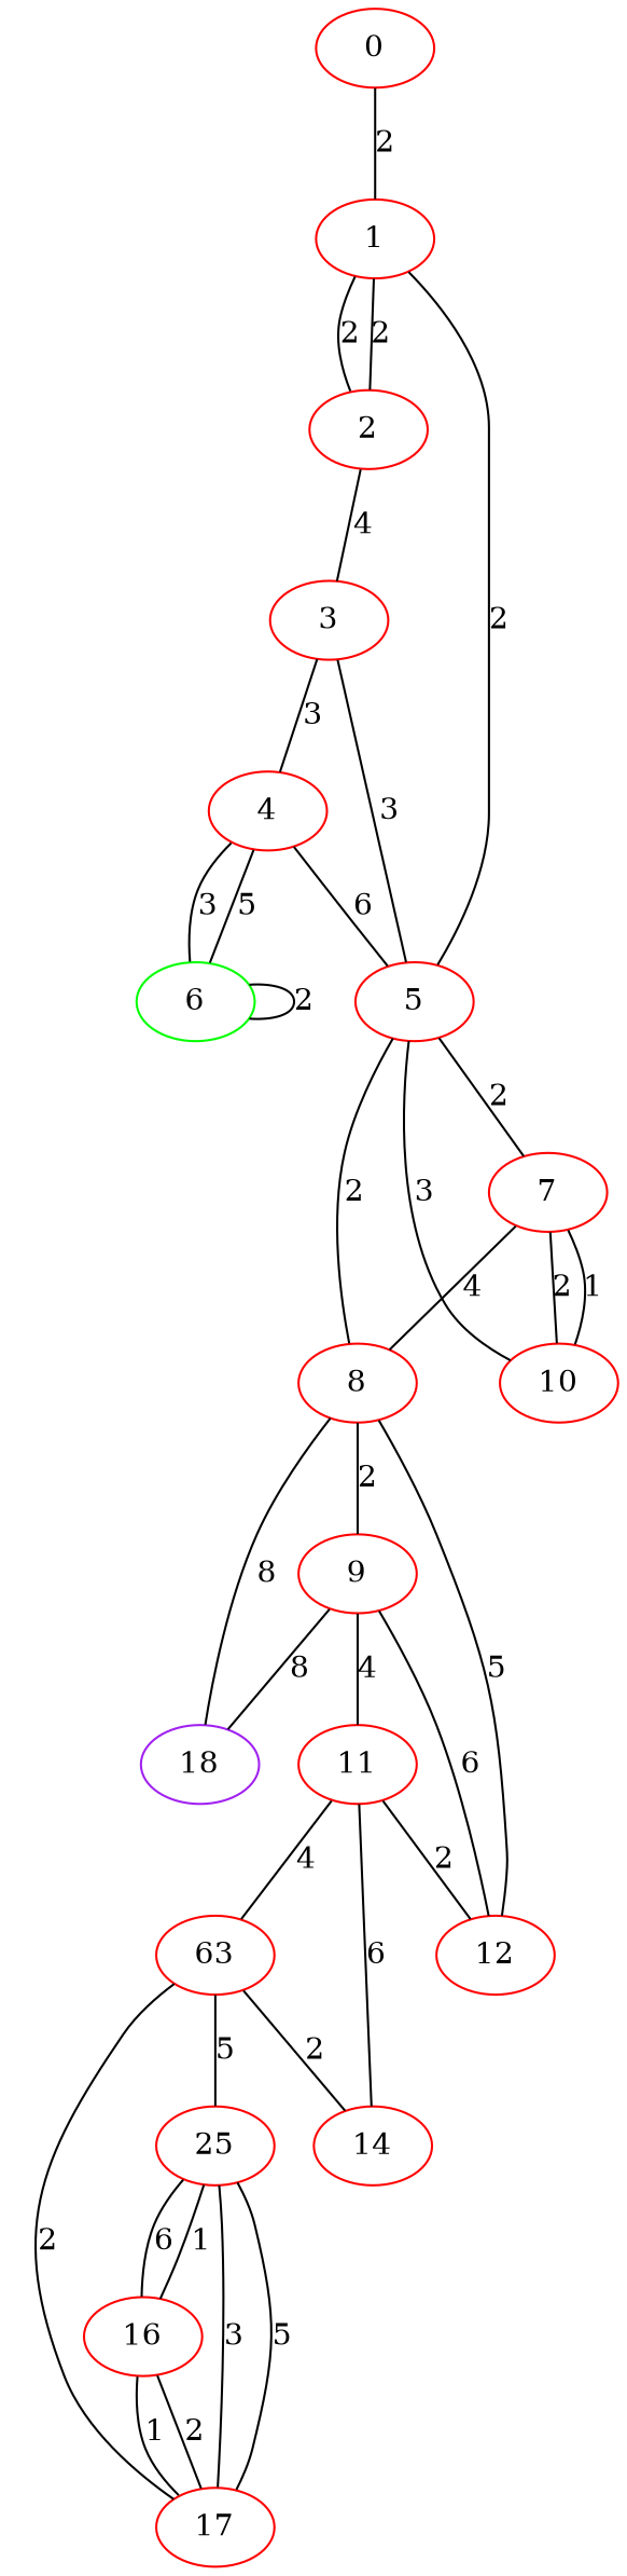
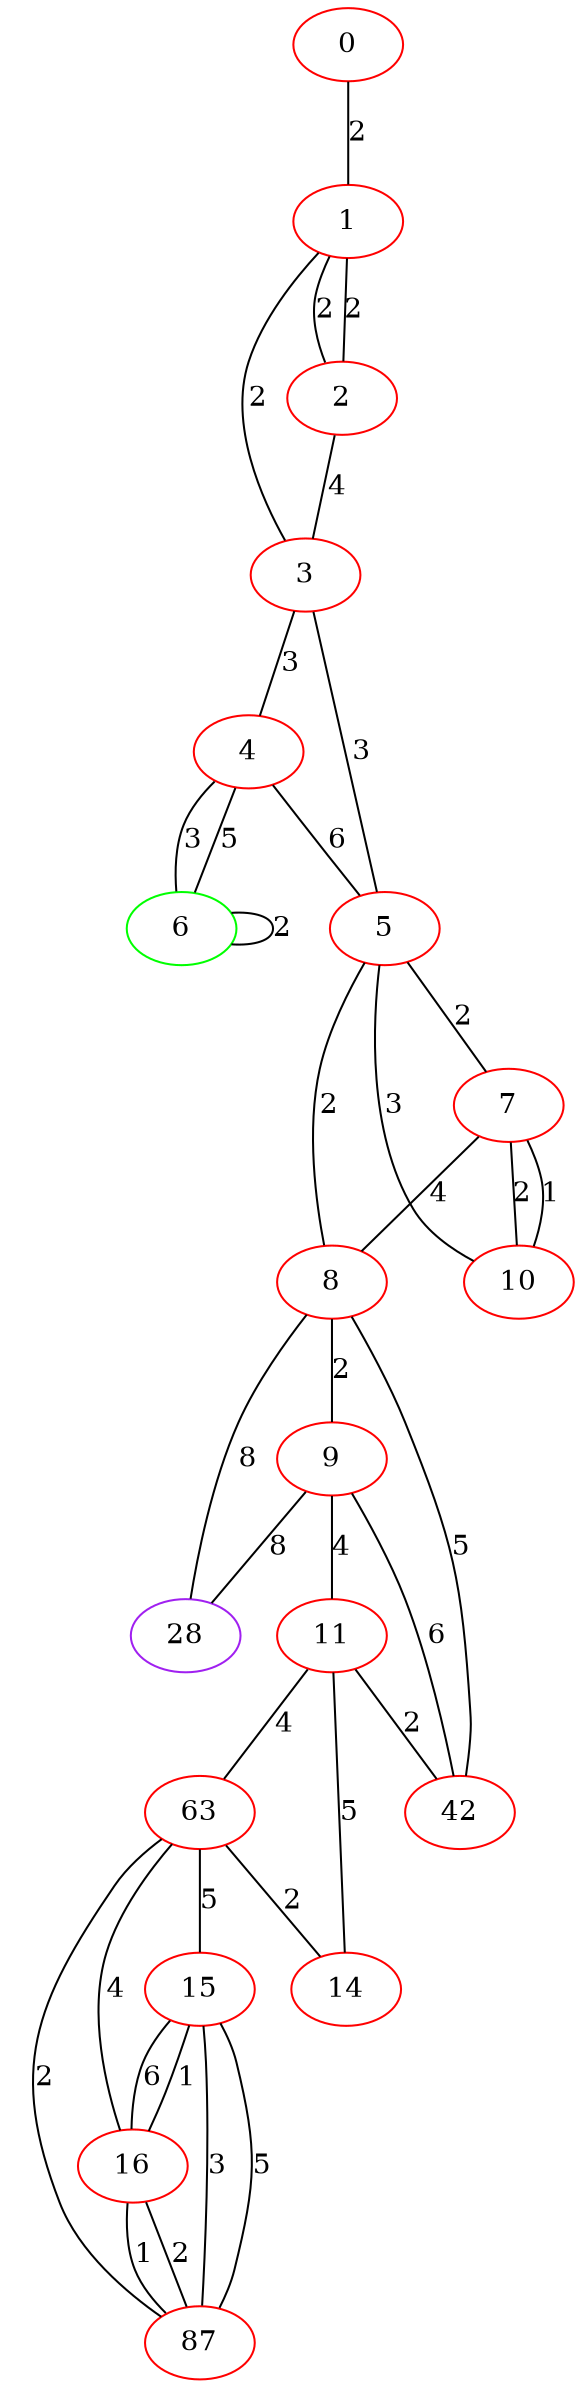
  graph {
    node [color=red weight=1]
    0
    1
    2
    3
    4
    5
    6 [color=green weight=2]
    7
    8
    10
    9
-   18 [color=purple weight=4]
-   12
+   18 [color=purple weight=4 label=28]
+   12 [label=42]
    11
    n15 [label=63]
    14
-   15 [label=25]
+   15
    16
-   17
+   17 [label=87]
    0 -- 1 [label=2]
    1 -- 2 [label=2]
    1 -- 2 [label=2]
-   1 -- 5 [label=2]
+   1 -- 3 [label=2]
    2 -- 3 [label=4]
    3 -- 4 [label=3]
    3 -- 5 [label=3]
    4 -- 5 [label=6]
    4 -- 6 [label=3]
    4 -- 6 [label=5]
    5 -- 7 [label=2]
    5 -- 8 [label=2]
    5 -- 10 [label=3]
    6 -- 6 [label=2]
    7 -- 8 [label=4]
    7 -- 10 [label=1]
    7 -- 10 [label=2]
    8 -- 9 [label=2]
    8 -- 18 [label=8]
    8 -- 12 [label=5]
    9 -- 18 [label=8]
    9 -- 12 [label=6]
    9 -- 11 [label=4]
    11 -- 12 [label=2]
    11 -- n15 [label=4]
-   11 -- 14 [label=6]
+   11 -- 14 [label=5]
    n15 -- 14 [label=2]
    n15 -- 15 [label=5]
+   n15 -- 16 [label=4]
    n15 -- 17 [label=2]
    15 -- 16 [label=1]
    15 -- 16 [label=6]
    15 -- 17 [label=3]
    15 -- 17 [label=5]
    16 -- 17 [label=2]
    16 -- 17 [label=1]
  }
